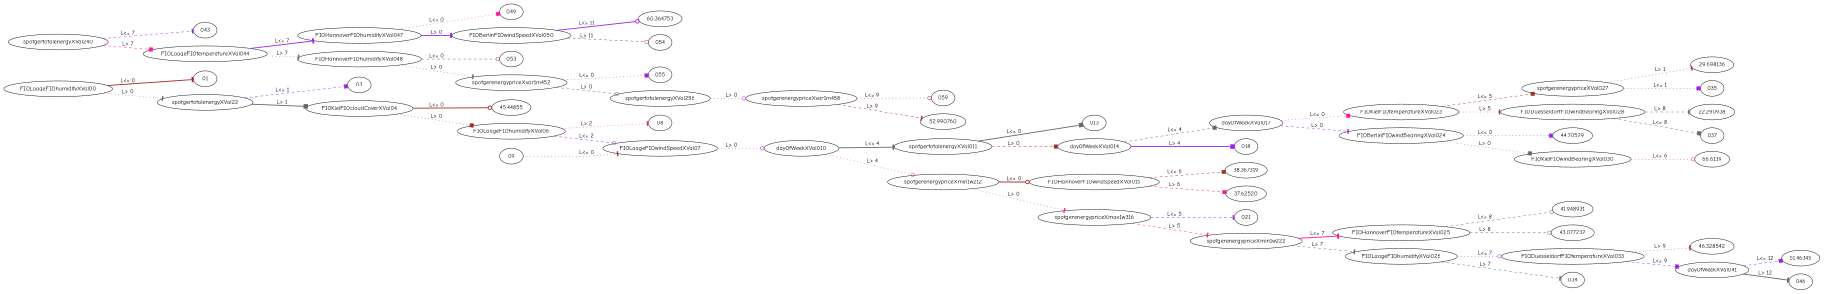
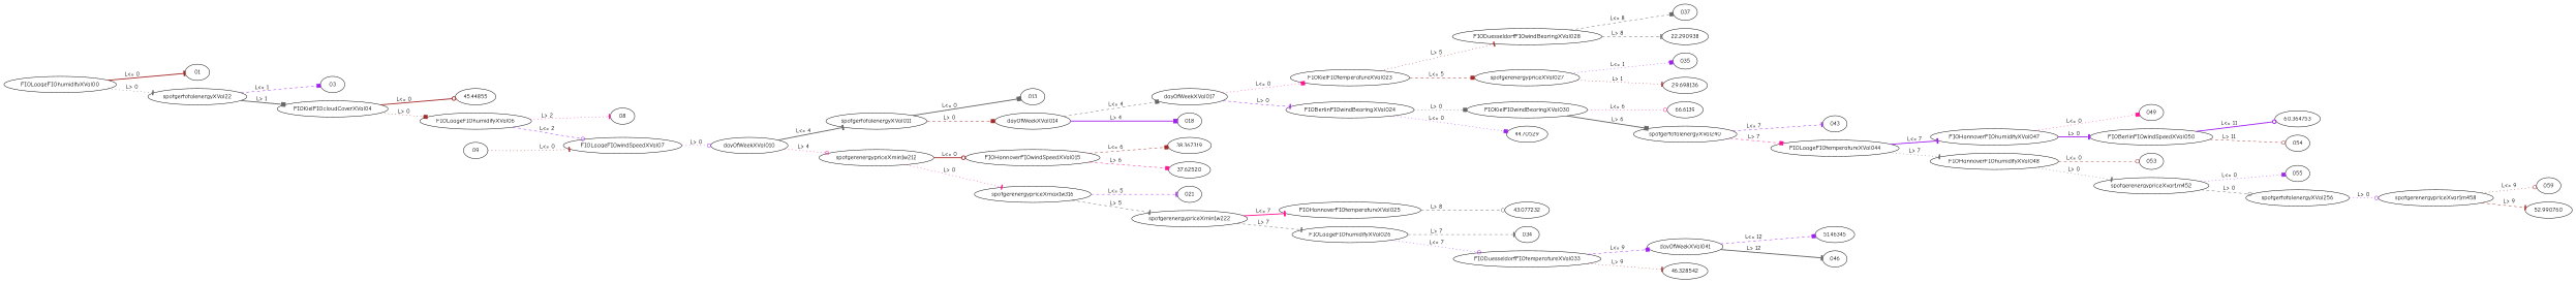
  digraph {
    fontname="Comic Neue"
    rankdir=LR
    node [fontname="Comic Neue"]
    edge [arrowhead=tee color=gray40 fontname="Comic Neue" style=dashed]
    FIOLaageFIOhumidityXVal00
    01
    spotgertotalenergyXVal22
    03
    FIOKielFIOcloudCoverXVal04
    45.44855
    FIOLaageFIOhumidityXVal06
    FIOLaageFIOwindSpeedXVal07
    08
    dayOfWeekXVal010
    09
    spotgertotalenergyXVal011
    spotgerenergypriceXmin1w212
    013
    dayOfWeekXVal014
    FIOHannoverFIOwindSpeedXVal015
    spotgerenergypriceXmax1w316
    dayOfWeekXVal017
    018
    38.367319
    37.62520
    021
    spotgerenergypriceXmin1w222
    FIOKielFIOtemperatureXVal023
    FIOBerlinFIOwindBearingXVal024
    FIOHannoverFIOtemperatureXVal025
    FIOLaageFIOhumidityXVal026
    spotgerenergypriceXVal027
    FIODuesseldorfFIOwindBearingXVal028
    44.70529
    FIOKielFIOwindBearingXVal030
-   41.948931
    43.077232
    FIODuesseldorfFIOtemperatureXVal033
    034
    035
    29.698136
    037
    22.290938
    66.6139
    spotgertotalenergyXVal240
    dayOfWeekXVal041
    46.328542
    043
    FIOLaageFIOtemperatureXVal044
    51.46345
    046
    FIOHannoverFIOhumidityXVal047
    FIOHannoverFIOhumidityXVal048
    049
    FIOBerlinFIOwindSpeedXVal050
    n52 [label=053]
    spotgerenergypriceXvar1m452
    60.364753
    054
    055
    spotgertotalenergyXVal256
    spotgerenergypriceXvar1m458
    059
    52.990760
    FIOLaageFIOhumidityXVal00 -> 01 [color=brown label="L<= 0" style=bold]
    FIOLaageFIOhumidityXVal00 -> spotgertotalenergyXVal22 [label="L> 0" style=dotted]
    spotgertotalenergyXVal22 -> 03 [arrowhead=box color=purple label="L<= 1"]
    spotgertotalenergyXVal22 -> FIOKielFIOcloudCoverXVal04 [arrowhead=box label="L> 1" style=bold]
    FIOKielFIOcloudCoverXVal04 -> 45.44855 [arrowhead=odot color=brown label="L<= 0" style=bold]
    FIOKielFIOcloudCoverXVal04 -> FIOLaageFIOhumidityXVal06 [arrowhead=box color=brown label="L> 0" style=dotted]
    FIOLaageFIOhumidityXVal06 -> FIOLaageFIOwindSpeedXVal07 [arrowhead=odot color=purple label="L<= 2"]
    FIOLaageFIOhumidityXVal06 -> 08 [color=deeppink label="L> 2" style=dotted]
    FIOLaageFIOwindSpeedXVal07 -> dayOfWeekXVal010 [arrowhead=odot color=purple label="L> 0" style=dotted]
    dayOfWeekXVal010 -> spotgertotalenergyXVal011 [label="L<= 4" style=bold]
    dayOfWeekXVal010 -> spotgerenergypriceXmin1w212 [arrowhead=odot color=deeppink label="L> 4" style=dotted]
    09 -> FIOLaageFIOwindSpeedXVal07 [color=brown label="L<= 0" style=dotted]
    spotgertotalenergyXVal011 -> 013 [arrowhead=box label="L<= 0" style=bold]
    spotgertotalenergyXVal011 -> dayOfWeekXVal014 [arrowhead=box color=brown label="L> 0"]
    spotgerenergypriceXmin1w212 -> FIOHannoverFIOwindSpeedXVal015 [arrowhead=odot color=brown label="L<= 0" style=bold]
    spotgerenergypriceXmin1w212 -> spotgerenergypriceXmax1w316 [color=deeppink label="L> 0" style=dotted]
    dayOfWeekXVal014 -> dayOfWeekXVal017 [arrowhead=box label="L<= 4"]
    dayOfWeekXVal014 -> 018 [arrowhead=box color=purple label="L> 4" style=bold]
    FIOHannoverFIOwindSpeedXVal015 -> 38.367319 [arrowhead=box color=brown label="L<= 6"]
    FIOHannoverFIOwindSpeedXVal015 -> 37.62520 [arrowhead=box color=deeppink label="L> 6"]
    spotgerenergypriceXmax1w316 -> 021 [color=purple label="L<= 5"]
-   spotgerenergypriceXmax1w316 -> spotgerenergypriceXmin1w222 [color=deeppink label="L> 5"]
+   spotgerenergypriceXmax1w316 -> spotgerenergypriceXmin1w222 [label="L> 5"]
    dayOfWeekXVal017 -> FIOKielFIOtemperatureXVal023 [arrowhead=box color=deeppink label="L<= 0" style=dotted]
    dayOfWeekXVal017 -> FIOBerlinFIOwindBearingXVal024 [color=purple label="L> 0"]
    spotgerenergypriceXmin1w222 -> FIOHannoverFIOtemperatureXVal025 [color=deeppink label="L<= 7" style=bold]
    spotgerenergypriceXmin1w222 -> FIOLaageFIOhumidityXVal026 [label="L> 7"]
    FIOKielFIOtemperatureXVal023 -> spotgerenergypriceXVal027 [arrowhead=box color=brown label="L<= 5"]
    FIOKielFIOtemperatureXVal023 -> FIODuesseldorfFIOwindBearingXVal028 [color=brown label="L> 5" style=dotted]
    FIOBerlinFIOwindBearingXVal024 -> 44.70529 [arrowhead=box color=purple label="L<= 0" style=dotted]
    FIOBerlinFIOwindBearingXVal024 -> FIOKielFIOwindBearingXVal030 [arrowhead=box label="L> 0" style=dotted]
-   FIOHannoverFIOtemperatureXVal025 -> 41.948931 [arrowhead=odot label="L<= 8"]
    FIOHannoverFIOtemperatureXVal025 -> 43.077232 [arrowhead=odot label="L> 8"]
    FIOLaageFIOhumidityXVal026 -> FIODuesseldorfFIOtemperatureXVal033 [arrowhead=odot color=purple label="L<= 7" style=dotted]
    FIOLaageFIOhumidityXVal026 -> 034 [label="L> 7"]
    spotgerenergypriceXVal027 -> 035 [arrowhead=box color=purple label="L<= 1" style=dotted]
    spotgerenergypriceXVal027 -> 29.698136 [color=brown label="L> 1" style=dotted]
    FIODuesseldorfFIOwindBearingXVal028 -> 037 [arrowhead=box label="L<= 8"]
    FIODuesseldorfFIOwindBearingXVal028 -> 22.290938 [label="L> 8"]
    FIOKielFIOwindBearingXVal030 -> 66.6139 [arrowhead=odot color=deeppink label="L<= 6" style=dotted]
+   FIOKielFIOwindBearingXVal030 -> spotgertotalenergyXVal240 [arrowhead=box label="L> 6" style=bold]
    FIODuesseldorfFIOtemperatureXVal033 -> dayOfWeekXVal041 [arrowhead=box color=purple label="L<= 9"]
    FIODuesseldorfFIOtemperatureXVal033 -> 46.328542 [color=brown label="L> 9" style=dotted]
    spotgertotalenergyXVal240 -> 043 [color=purple label="L<= 7"]
    spotgertotalenergyXVal240 -> FIOLaageFIOtemperatureXVal044 [arrowhead=box color=deeppink label="L> 7"]
    dayOfWeekXVal041 -> 51.46345 [arrowhead=box color=purple label="L<= 12"]
    dayOfWeekXVal041 -> 046 [label="L> 12" style=bold]
    FIOLaageFIOtemperatureXVal044 -> FIOHannoverFIOhumidityXVal047 [color=purple label="L<= 7" style=bold]
    FIOLaageFIOtemperatureXVal044 -> FIOHannoverFIOhumidityXVal048 [label="L> 7" style=dotted]
    FIOHannoverFIOhumidityXVal047 -> 049 [arrowhead=box color=deeppink label="L<= 0" style=dotted]
    FIOHannoverFIOhumidityXVal047 -> FIOBerlinFIOwindSpeedXVal050 [color=purple label="L> 0" style=bold]
    FIOHannoverFIOhumidityXVal048 -> n52 [arrowhead=odot color=brown label="L<= 0"]
    FIOHannoverFIOhumidityXVal048 -> spotgerenergypriceXvar1m452 [label="L> 0" style=dotted]
    FIOBerlinFIOwindSpeedXVal050 -> 60.364753 [arrowhead=odot color=purple label="L<= 11" style=bold]
    FIOBerlinFIOwindSpeedXVal050 -> 054 [arrowhead=odot color=brown label="L> 11"]
    spotgerenergypriceXvar1m452 -> 055 [arrowhead=box color=purple label="L<= 0" style=dotted]
    spotgerenergypriceXvar1m452 -> spotgertotalenergyXVal256 [arrowhead=odot label="L> 0"]
    spotgertotalenergyXVal256 -> spotgerenergypriceXvar1m458 [arrowhead=odot color=purple label="L> 0" style=dotted]
    spotgerenergypriceXvar1m458 -> 059 [arrowhead=odot color=brown label="L<= 9" style=dotted]
    spotgerenergypriceXvar1m458 -> 52.990760 [color=brown label="L> 9"]
  }
